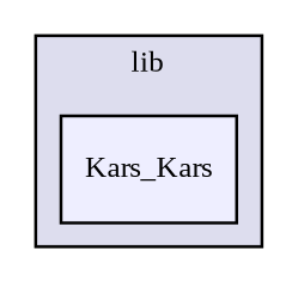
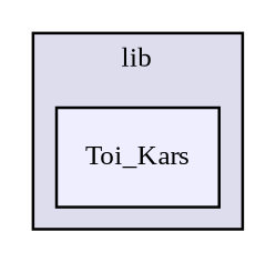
  digraph {
    compound=true
    fontname="Liberation Serif"
-   n1 [fillcolor="#eeeeff" fontname="Liberation Serif" fontsize=10 label=Kars_Kars pencolor=black shape=box style=filled]
+   n1 [fillcolor="#eeeeff" fontname="Liberation Serif" fontsize=10 label=Toi_Kars pencolor=black shape=box style=filled]
    subgraph cluster_1 {
      bgcolor="#ddddee"
      fontsize=10
      label=lib
      pencolor=black
      n1
    }
  }
